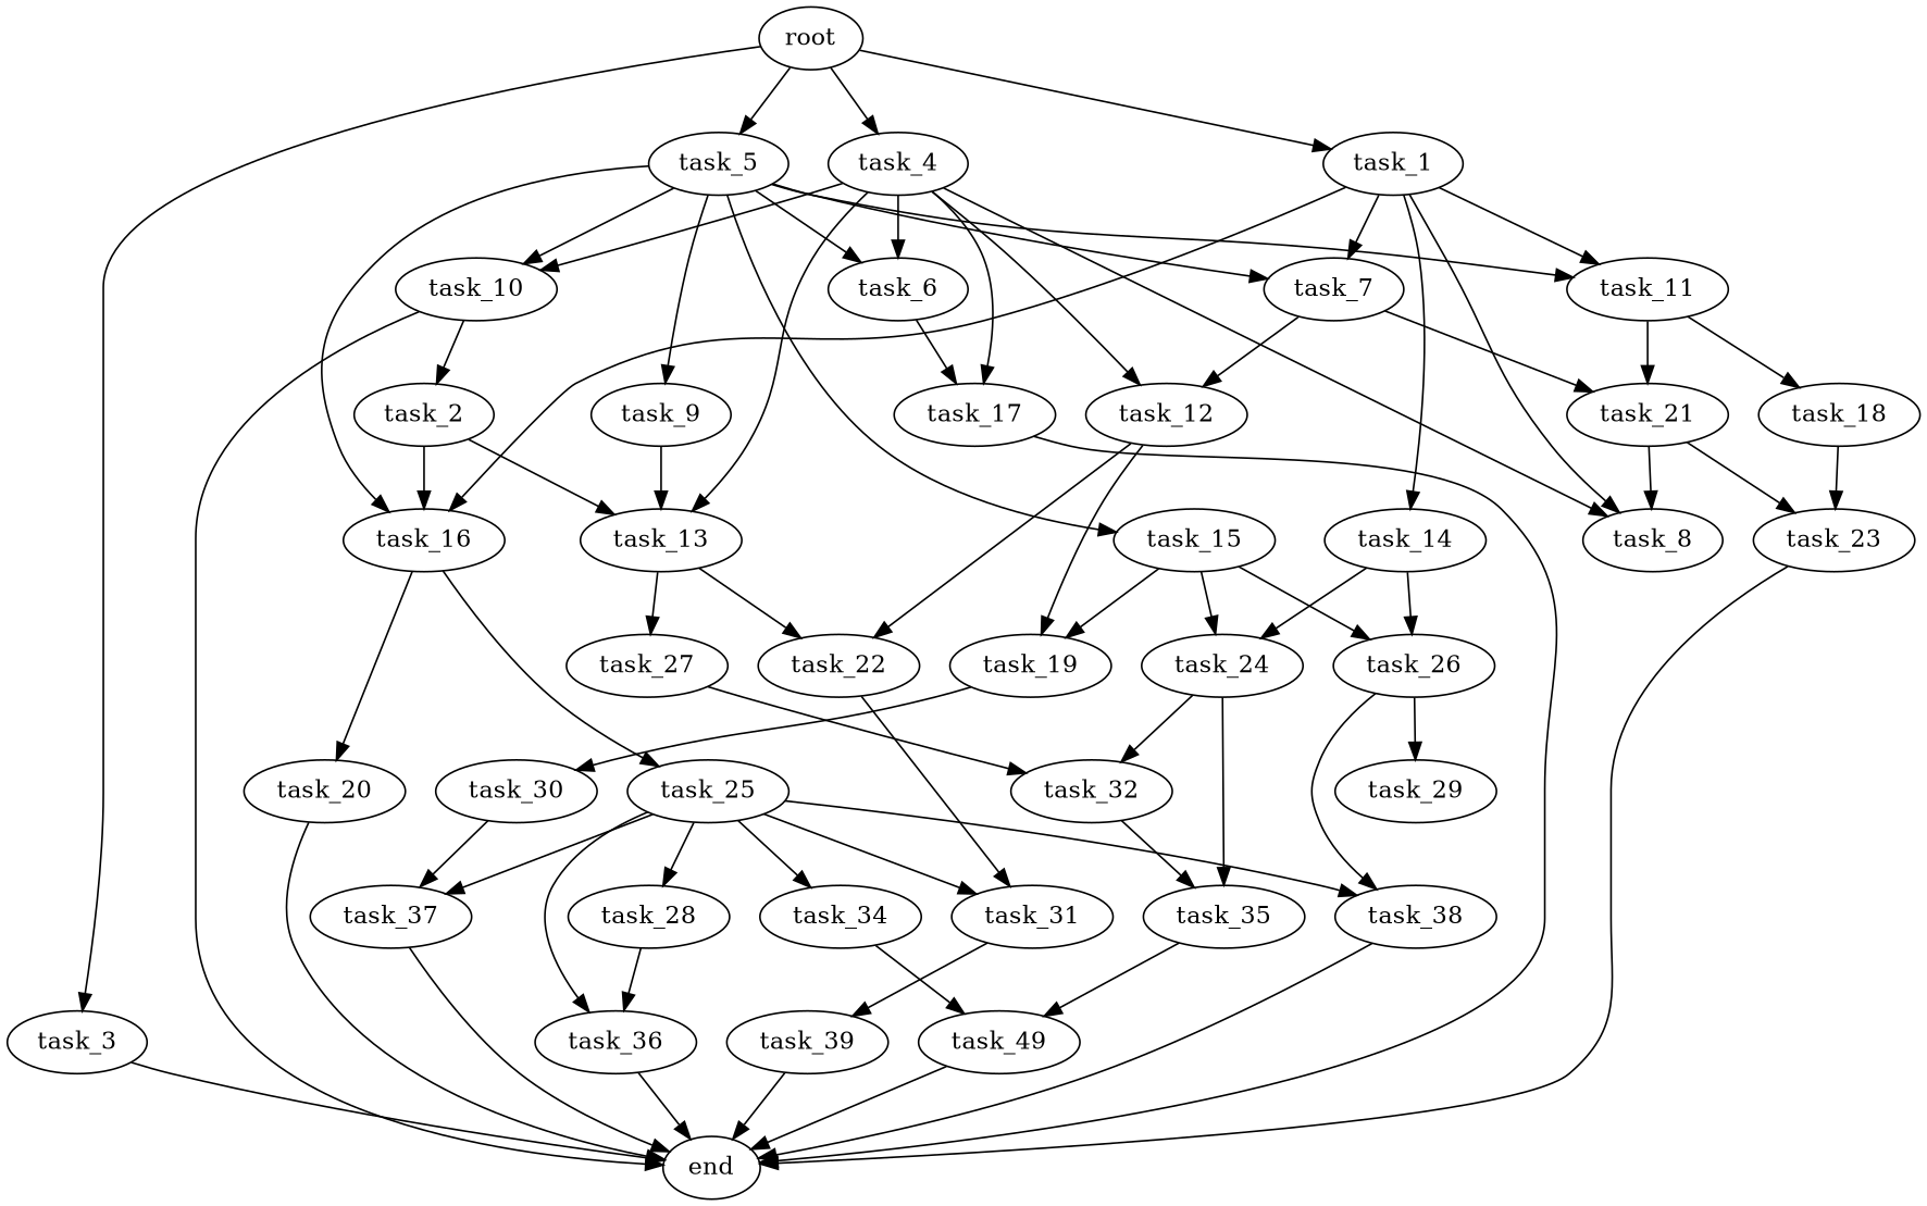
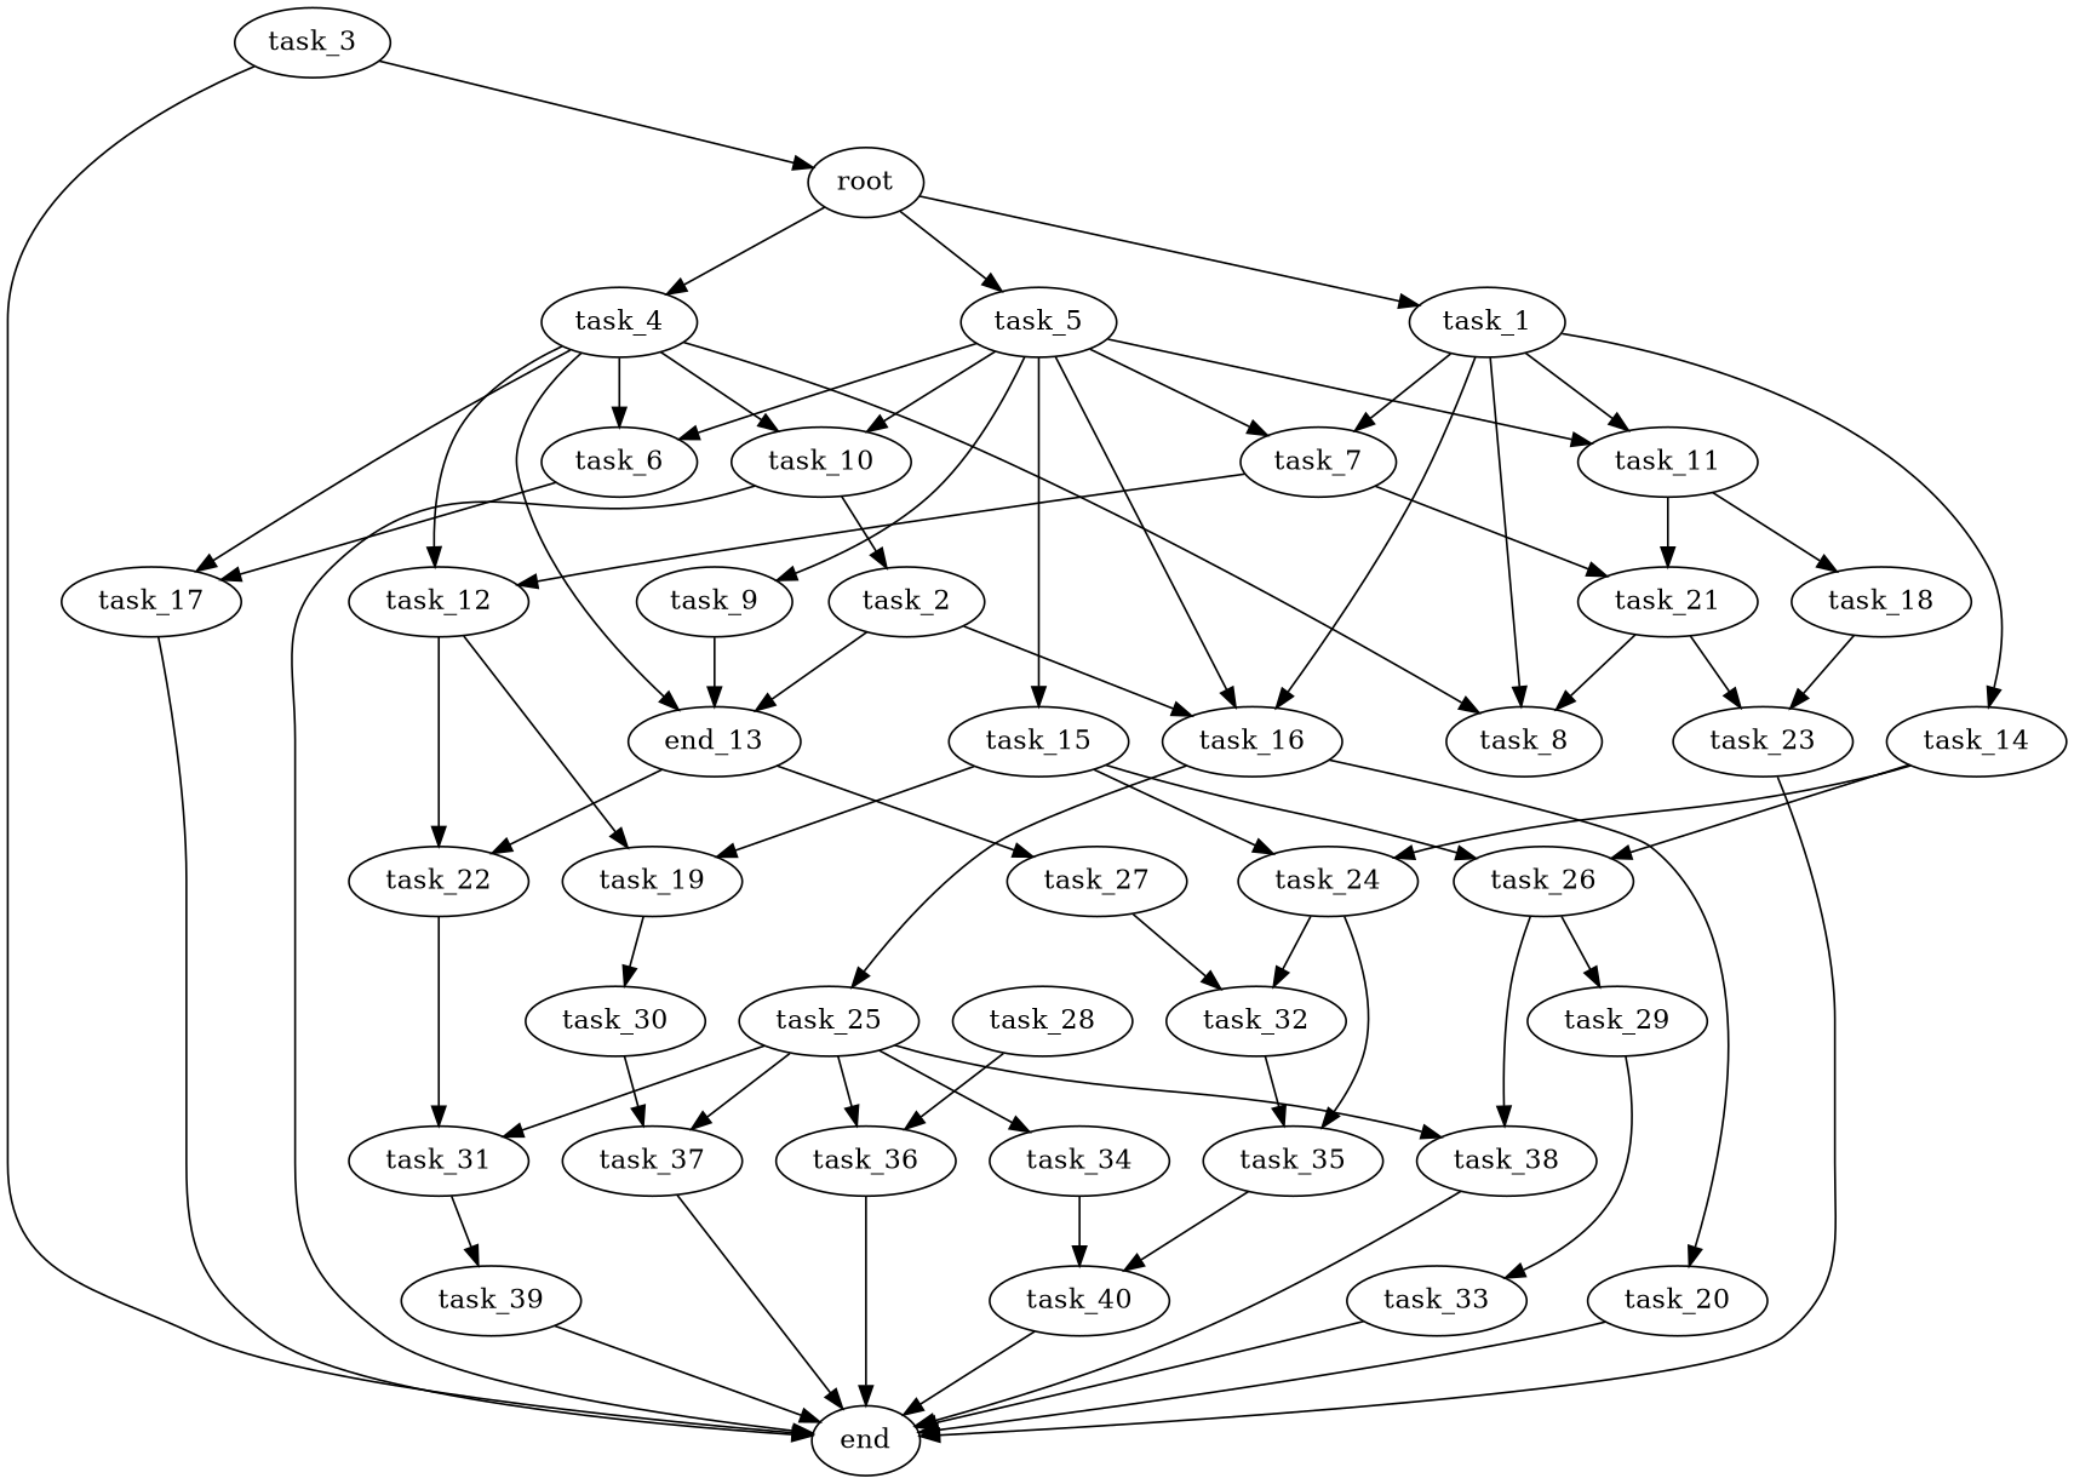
  digraph {
    root
    task_1
    task_3
    task_4
    task_5
    task_7
    task_8
    task_11
    task_14
    task_16
    task_2
-   task_13
+   task_13 [label=end_13]
    end
    task_6
    task_10
    task_12
    task_17
    task_9
    task_15
    task_21
    task_18
    task_24
    task_26
    task_20
    task_25
    task_22
    task_27
    task_19
    task_23
    task_30
    task_31
    task_32
    task_35
    task_38
    task_29
    task_28
    task_34
    task_36
    task_37
    task_39
-   task_40 [label=task_49]
+   task_40
+   task_33
    root -> task_1
-   root -> task_3
+   task_3 -> root
    root -> task_4
    root -> task_5
    task_1 -> task_7
    task_1 -> task_8
    task_1 -> task_11
    task_1 -> task_14
    task_1 -> task_16
    task_3 -> end
    task_4 -> task_8
    task_4 -> task_13
    task_4 -> task_6
    task_4 -> task_10
    task_4 -> task_12
    task_4 -> task_17
    task_5 -> task_7
    task_5 -> task_11
    task_5 -> task_16
    task_5 -> task_6
    task_5 -> task_10
    task_5 -> task_9
    task_5 -> task_15
    task_7 -> task_12
    task_7 -> task_21
    task_11 -> task_21
    task_11 -> task_18
    task_14 -> task_24
    task_14 -> task_26
    task_16 -> task_20
    task_16 -> task_25
    task_2 -> task_16
    task_2 -> task_13
    task_13 -> task_22
    task_13 -> task_27
    task_6 -> task_17
    task_10 -> task_2
    task_10 -> end
    task_12 -> task_22
    task_12 -> task_19
    task_17 -> end
    task_9 -> task_13
    task_15 -> task_24
    task_15 -> task_26
    task_15 -> task_19
    task_21 -> task_8
    task_21 -> task_23
    task_18 -> task_23
    task_24 -> task_32
    task_24 -> task_35
    task_26 -> task_38
    task_26 -> task_29
    task_20 -> end
    task_25 -> task_31
    task_25 -> task_38
-   task_25 -> task_28
    task_25 -> task_34
    task_25 -> task_36
    task_25 -> task_37
    task_22 -> task_31
    task_27 -> task_32
    task_19 -> task_30
    task_23 -> end
    task_30 -> task_37
    task_31 -> task_39
    task_32 -> task_35
    task_35 -> task_40
    task_38 -> end
+   task_29 -> task_33
    task_28 -> task_36
    task_34 -> task_40
    task_36 -> end
    task_37 -> end
    task_39 -> end
    task_40 -> end
+   task_33 -> end
  }
